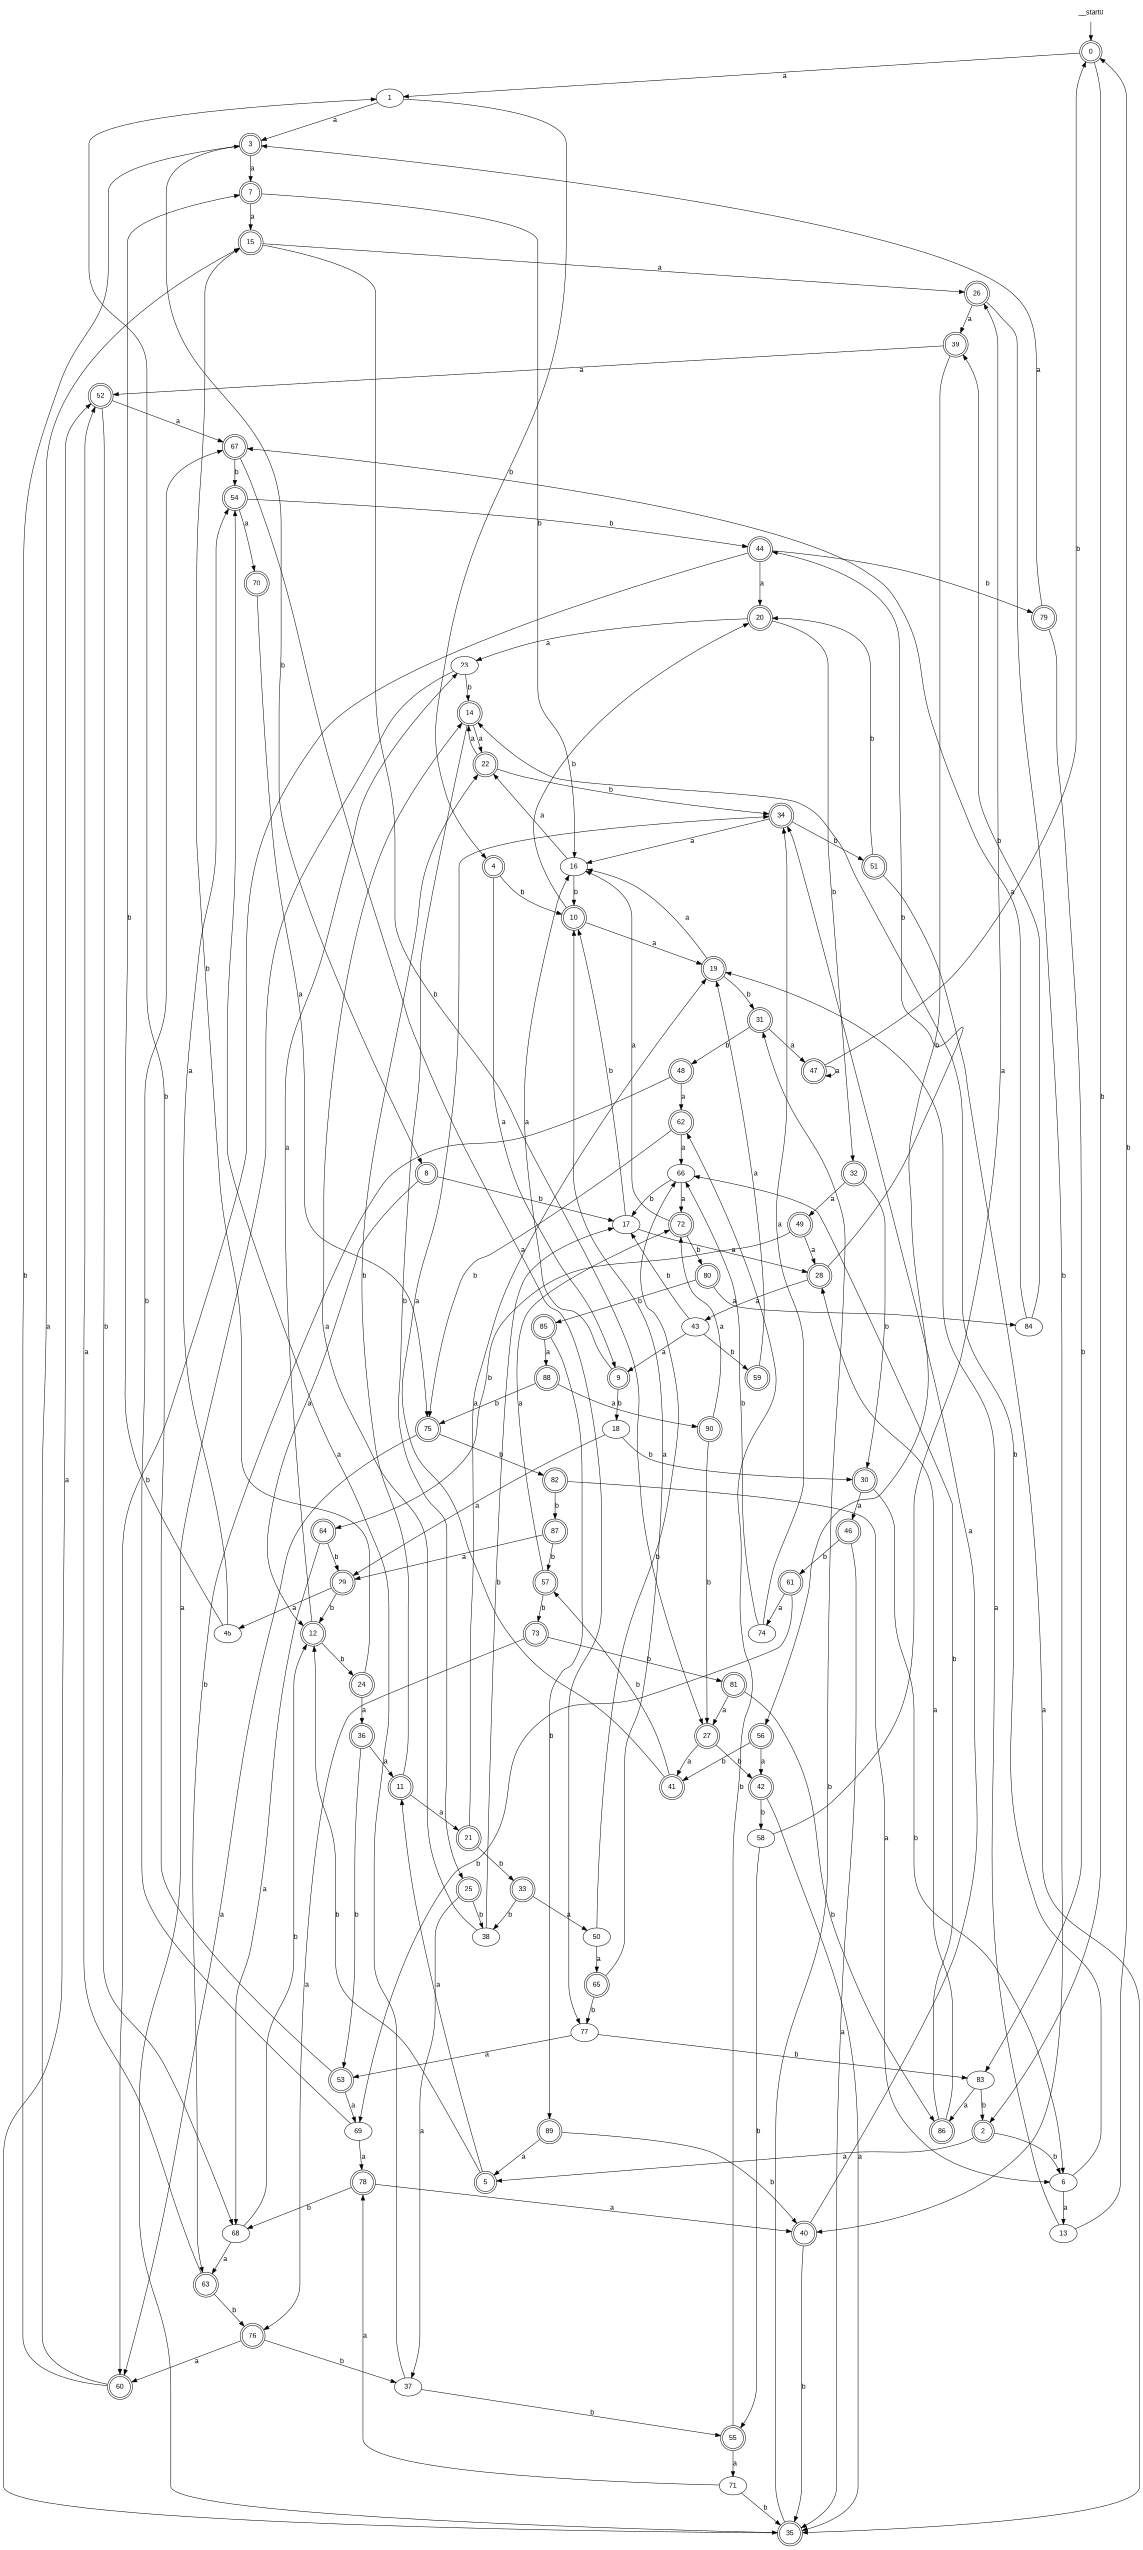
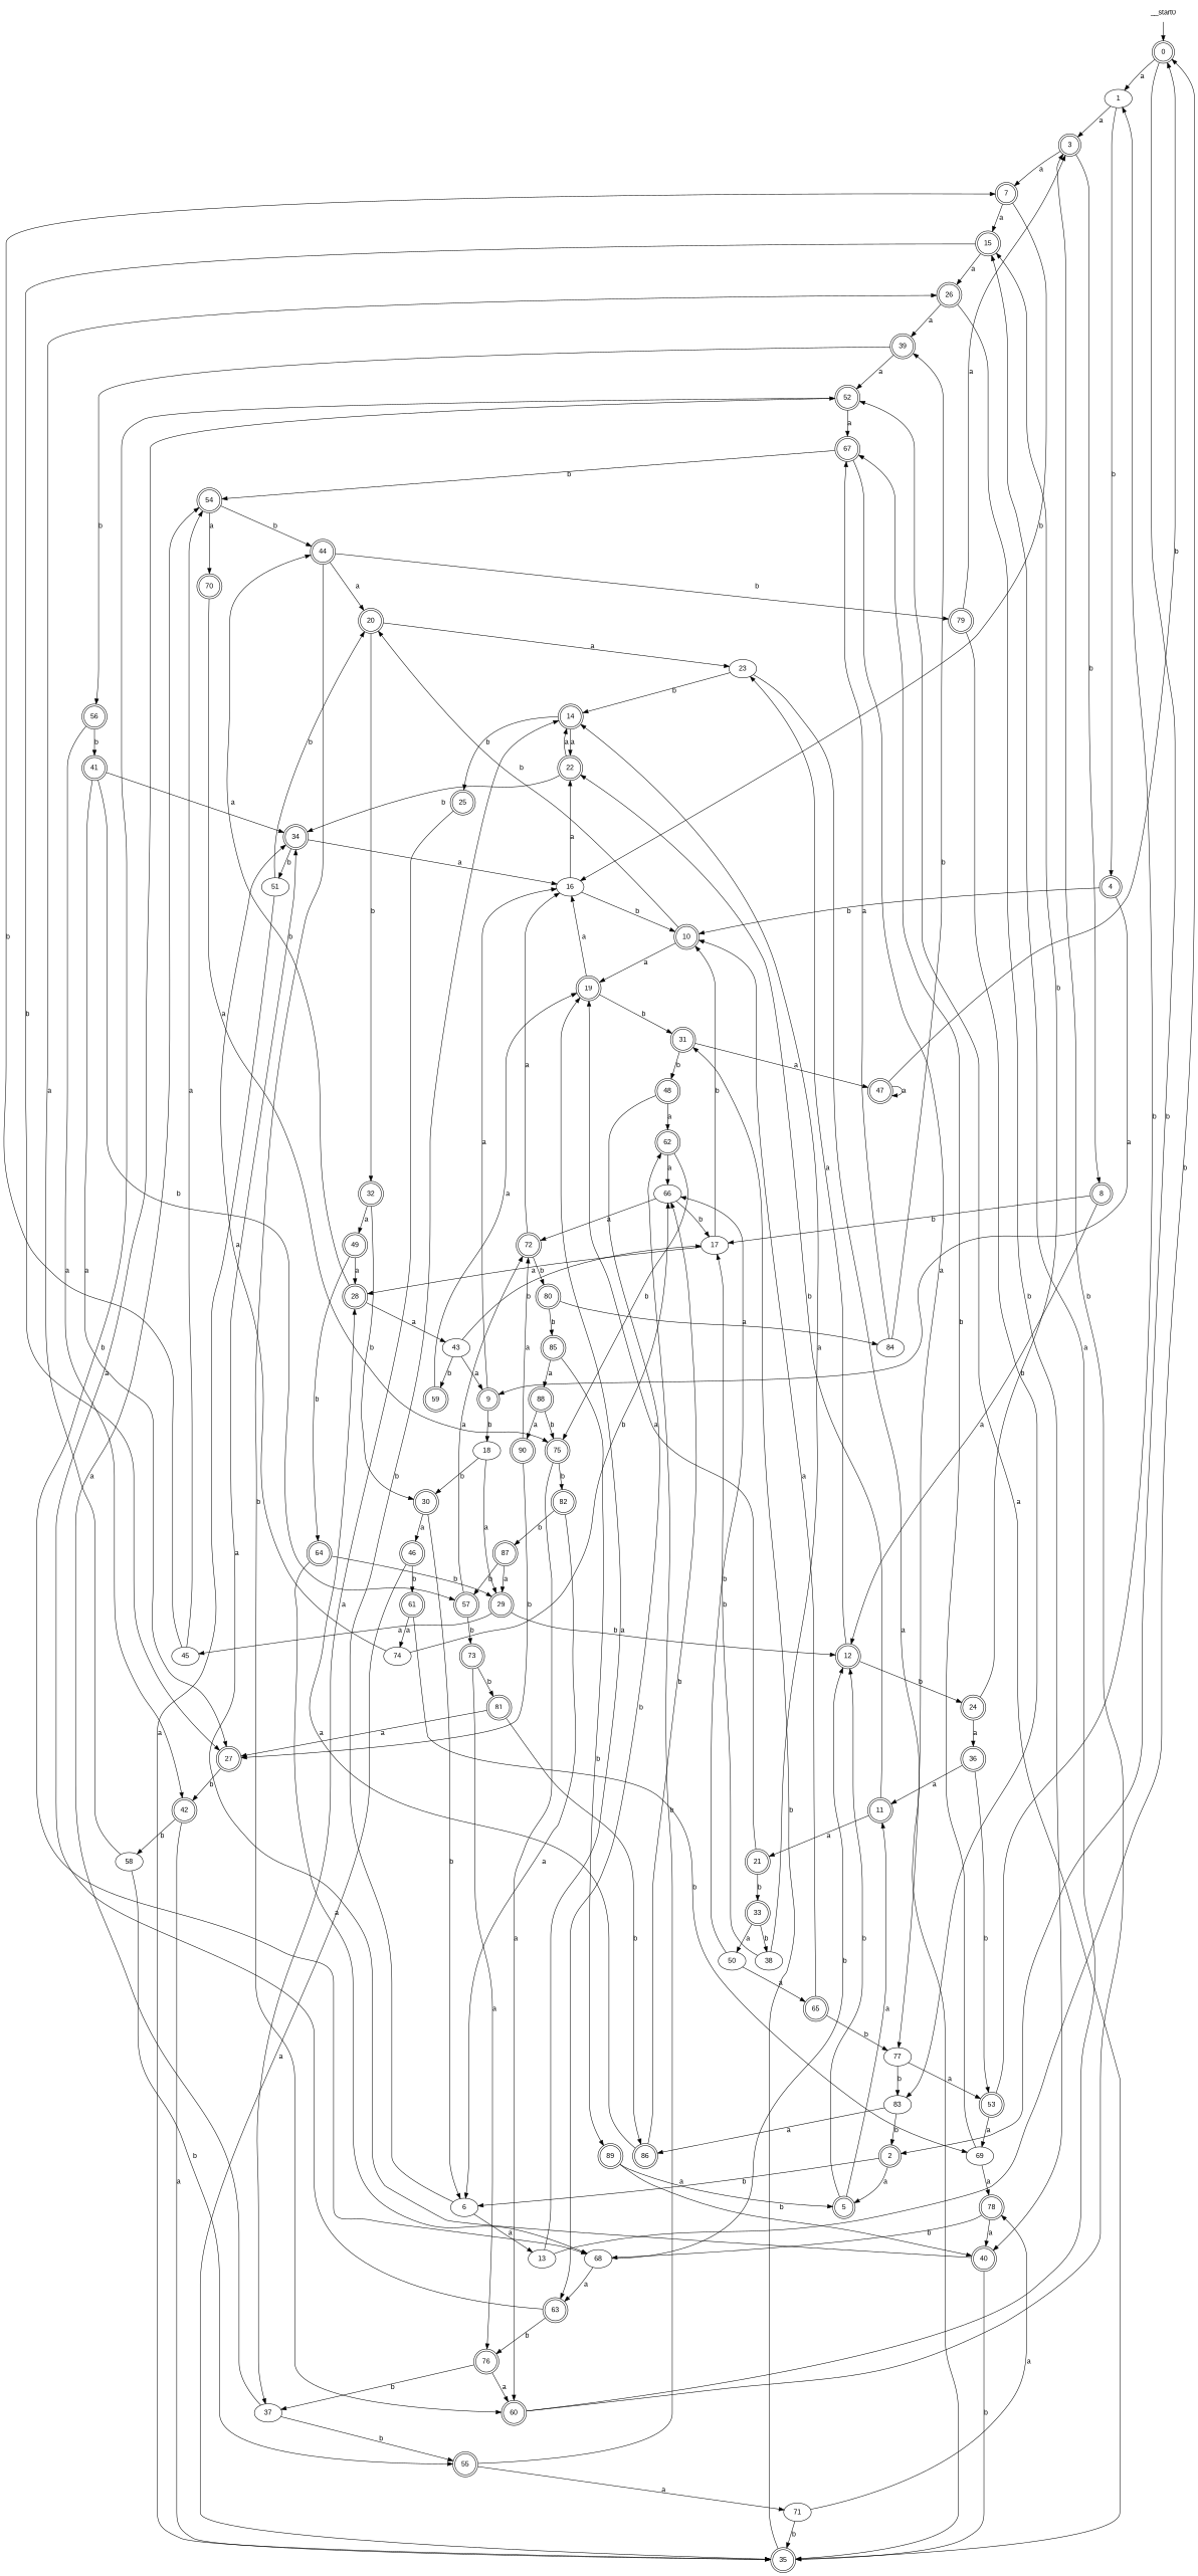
  digraph {
    fontname="Liberation Sans"
    node [fontname="Liberation Sans" shape=doublecircle]
    edge [fontname="Liberation Sans"]
    __start0 [shape=none]
    0
    1 [shape=""]
    2
    3
    4
    5
    6 [shape=""]
    7
    8
    9
    10
    11
    12
    13 [shape=""]
    14
    15
    16 [shape=""]
    17 [shape=ellipse]
    18 [shape=""]
    19
    20
    21
    22
    23 [shape=""]
    24
    25
    26
    27
    28
    29
    30
    31
    32
    33
    34
    35
    36
    37 [shape=""]
    38 [shape=""]
    39
    40
    41
    42
    43 [shape=""]
    44
    45 [shape=""]
    46
    47
    48
    49
    50 [shape=""]
-   51
+   51 [shape=ellipse]
    52
    53
    54
    55
    56
    57
    58 [shape=""]
    59
    60
    79
    61
    62
    63
    64
    65
    66 [shape=""]
    67
    68 [shape=""]
    69 [shape=""]
    70
    71 [shape=""]
    72
    73
    74 [shape=""]
    75
    76
    77 [shape=""]
    78
    80
    81
    82
    83 [shape=""]
    84 [shape=""]
    85
    86
    87
    88
    89
    90
    __start0 -> 0
    0 -> 1 [label=a]
    0 -> 2 [label=b]
    1 -> 3 [label=a]
    1 -> 4 [label=b]
    2 -> 5 [label=a]
    2 -> 6 [label=b]
    3 -> 7 [label=a]
    3 -> 8 [label=b]
    4 -> 9 [label=a]
    4 -> 10 [label=b]
    5 -> 11 [label=a]
    5 -> 12 [label=b]
    6 -> 13 [label=a]
    6 -> 14 [label=b]
    7 -> 15 [label=a]
    7 -> 16 [label=b]
    8 -> 12 [label=a]
    8 -> 17 [label=b]
    9 -> 16 [label=a]
    9 -> 18 [label=b]
    10 -> 19 [label=a]
    10 -> 20 [label=b]
    11 -> 21 [label=a]
    11 -> 22 [label=b]
    12 -> 23 [label=a]
    12 -> 24 [label=b]
    13 -> 0 [label=b]
    13 -> 19 [label=a]
    14 -> 22 [label=a]
    14 -> 25 [label=b]
    15 -> 26 [label=a]
    15 -> 27 [label=b]
    16 -> 10 [label=b]
    16 -> 22 [label=a]
    17 -> 10 [label=b]
    17 -> 28 [label=a]
    18 -> 29 [label=a]
    18 -> 30 [label=b]
    19 -> 16 [label=a]
    19 -> 31 [label=b]
    20 -> 23 [label=a]
    20 -> 32 [label=b]
    21 -> 19 [label=a]
    21 -> 33 [label=b]
    22 -> 14 [label=a]
    22 -> 34 [label=b]
    23 -> 14 [label=b]
    23 -> 35 [label=a]
    24 -> 15 [label=b]
    24 -> 36 [label=a]
    25 -> 37 [label=a]
-   25 -> 38 [label=b]
    26 -> 39 [label=a]
    26 -> 40 [label=b]
-   27 -> 41 [label=a]
+   41 -> 27 [label=a]
    27 -> 42 [label=b]
    28 -> 43 [label=a]
    28 -> 44 [label=b]
    29 -> 12 [label=b]
    29 -> 45 [label=a]
    30 -> 6 [label=b]
    30 -> 46 [label=a]
    31 -> 47 [label=a]
    31 -> 48 [label=b]
    32 -> 30 [label=b]
    32 -> 49 [label=a]
    33 -> 38 [label=b]
    33 -> 50 [label=a]
    34 -> 16 [label=a]
    34 -> 51 [label=b]
    35 -> 31 [label=b]
    35 -> 52 [label=a]
    36 -> 11 [label=a]
    36 -> 53 [label=b]
    37 -> 54 [label=a]
    37 -> 55 [label=b]
    38 -> 14 [label=a]
    38 -> 17 [label=b]
    39 -> 52 [label=a]
    39 -> 56 [label=b]
    40 -> 34 [label=a]
    40 -> 35 [label=b]
    41 -> 34 [label=a]
    41 -> 57 [label=b]
    42 -> 35 [label=a]
    42 -> 58 [label=b]
    43 -> 9 [label=a]
    43 -> 17 [label=b]
    43 -> 59 [label=b]
    44 -> 20 [label=a]
    44 -> 60 [label=b]
    44 -> 79 [label=b]
    45 -> 7 [label=b]
    45 -> 54 [label=a]
    46 -> 35 [label=a]
    46 -> 61 [label=b]
    47 -> 0 [label=b]
    47 -> 47 [label=a]
    48 -> 62 [label=a]
    48 -> 63 [label=b]
    49 -> 28 [label=a]
    49 -> 64 [label=b]
    50 -> 65 [label=a]
    50 -> 66 [label=b]
    51 -> 20 [label=b]
    51 -> 35 [label=a]
    52 -> 67 [label=a]
    52 -> 68 [label=b]
    53 -> 1 [label=b]
    53 -> 69 [label=a]
    54 -> 44 [label=b]
    54 -> 70 [label=a]
    55 -> 62 [label=b]
    55 -> 71 [label=a]
    56 -> 41 [label=b]
    56 -> 42 [label=a]
    57 -> 72 [label=a]
    57 -> 73 [label=b]
    58 -> 26 [label=a]
    58 -> 55 [label=b]
    59 -> 19 [label=a]
    60 -> 3 [label=b]
    60 -> 15 [label=a]
    79 -> 3 [label=a]
    79 -> 83 [label=b]
    61 -> 69 [label=b]
    61 -> 74 [label=a]
    62 -> 66 [label=a]
    62 -> 75 [label=b]
    63 -> 52 [label=a]
    63 -> 76 [label=b]
    64 -> 29 [label=b]
    64 -> 68 [label=a]
    65 -> 10 [label=a]
    65 -> 77 [label=b]
    66 -> 17 [label=b]
    66 -> 72 [label=a]
    67 -> 54 [label=b]
    67 -> 77 [label=a]
    68 -> 12 [label=b]
    68 -> 63 [label=a]
    69 -> 67 [label=b]
    69 -> 78 [label=a]
    70 -> 75 [label=a]
    71 -> 35 [label=b]
    71 -> 78 [label=a]
    72 -> 16 [label=a]
    72 -> 80 [label=b]
    73 -> 76 [label=a]
    73 -> 81 [label=b]
    74 -> 34 [label=a]
    74 -> 66 [label=b]
    75 -> 60 [label=a]
    75 -> 82 [label=b]
    76 -> 37 [label=b]
    76 -> 60 [label=a]
    77 -> 53 [label=a]
    77 -> 83 [label=b]
    78 -> 40 [label=a]
    78 -> 68 [label=b]
    80 -> 84 [label=a]
    80 -> 85 [label=b]
    81 -> 27 [label=a]
    81 -> 86 [label=b]
    82 -> 6 [label=a]
    82 -> 87 [label=b]
    83 -> 2 [label=b]
    83 -> 86 [label=a]
    84 -> 39 [label=b]
    84 -> 67 [label=a]
    85 -> 88 [label=a]
    85 -> 89 [label=b]
    86 -> 28 [label=a]
    86 -> 66 [label=b]
    87 -> 29 [label=a]
    87 -> 57 [label=b]
    88 -> 75 [label=b]
    88 -> 90 [label=a]
    89 -> 5 [label=a]
    89 -> 40 [label=b]
    90 -> 27 [label=b]
    90 -> 72 [label=a]
  }
